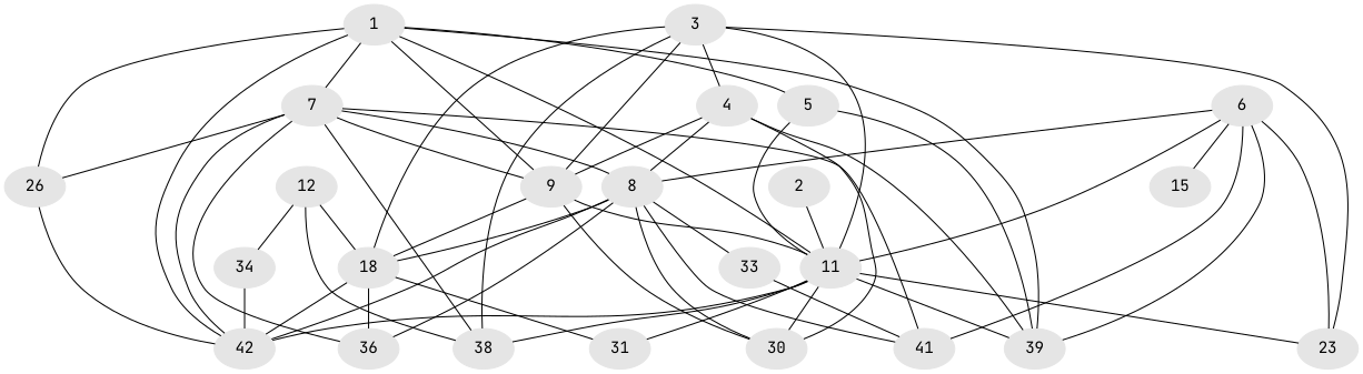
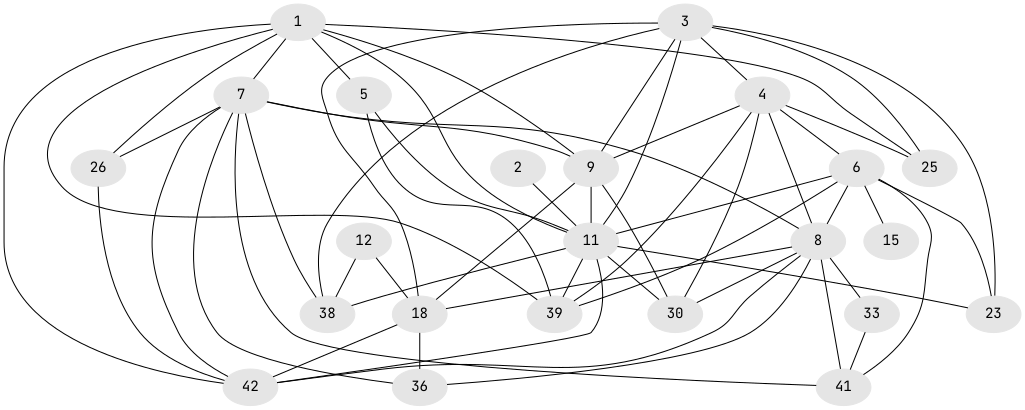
  graph {
    fontname="JetBrains Mono"
    node [color=gray90 fontname="JetBrains Mono" style=filled]
    edge [fontname="JetBrains Mono"]
    1 [super="+46+10"]
    5 [super="+13"]
    7 [super="+40"]
    9 [super="+28"]
    11 [super="+16+20"]
+   25
    26 [super="+32"]
    39
    42 [super="+50"]
    8 [super="+14"]
    38
    41
    36
    18 [super="+19"]
    30 [super="+44"]
    33
    23 [super="+43+48"]
-   31
    2 [super="+22"]
    3 [super="+45+24"]
    4 [super="+51"]
    6 [super="+47+17"]
    15
    12
-   34
    1 -- 5 [weight=2]
    1 -- 7 [weight=2]
    1 -- 9
    1 -- 11
+   1 -- 25
    1 -- 26
    1 -- 39
    1 -- 42
    5 -- 11
    5 -- 39
    7 -- 9
    7 -- 26 [weight=2]
    7 -- 42
    7 -- 8
    7 -- 38
    7 -- 41
    7 -- 36
    9 -- 11 [weight=2]
    9 -- 18
    9 -- 30
    11 -- 39 [weight=2]
    11 -- 42
    11 -- 38
    11 -- 30
    11 -- 23
-   11 -- 31
    26 -- 42
    8 -- 42
    8 -- 41
    8 -- 36
    8 -- 18
    8 -- 30
    8 -- 33
    18 -- 42
    18 -- 36
-   18 -- 31
    33 -- 41
    2 -- 11 [weight=3]
    3 -- 9 [weight=2]
    3 -- 11 [weight=2]
+   3 -- 25
    3 -- 38
    3 -- 18
    3 -- 23
    3 -- 4
    4 -- 9
+   4 -- 25
    4 -- 39
    4 -- 8
    4 -- 30
+   4 -- 6
    6 -- 11
    6 -- 39
    6 -- 8 [weight=2]
    6 -- 41
    6 -- 23 [weight=3]
    6 -- 15
    12 -- 38
    12 -- 18
-   12 -- 34
-   34 -- 42
  }
